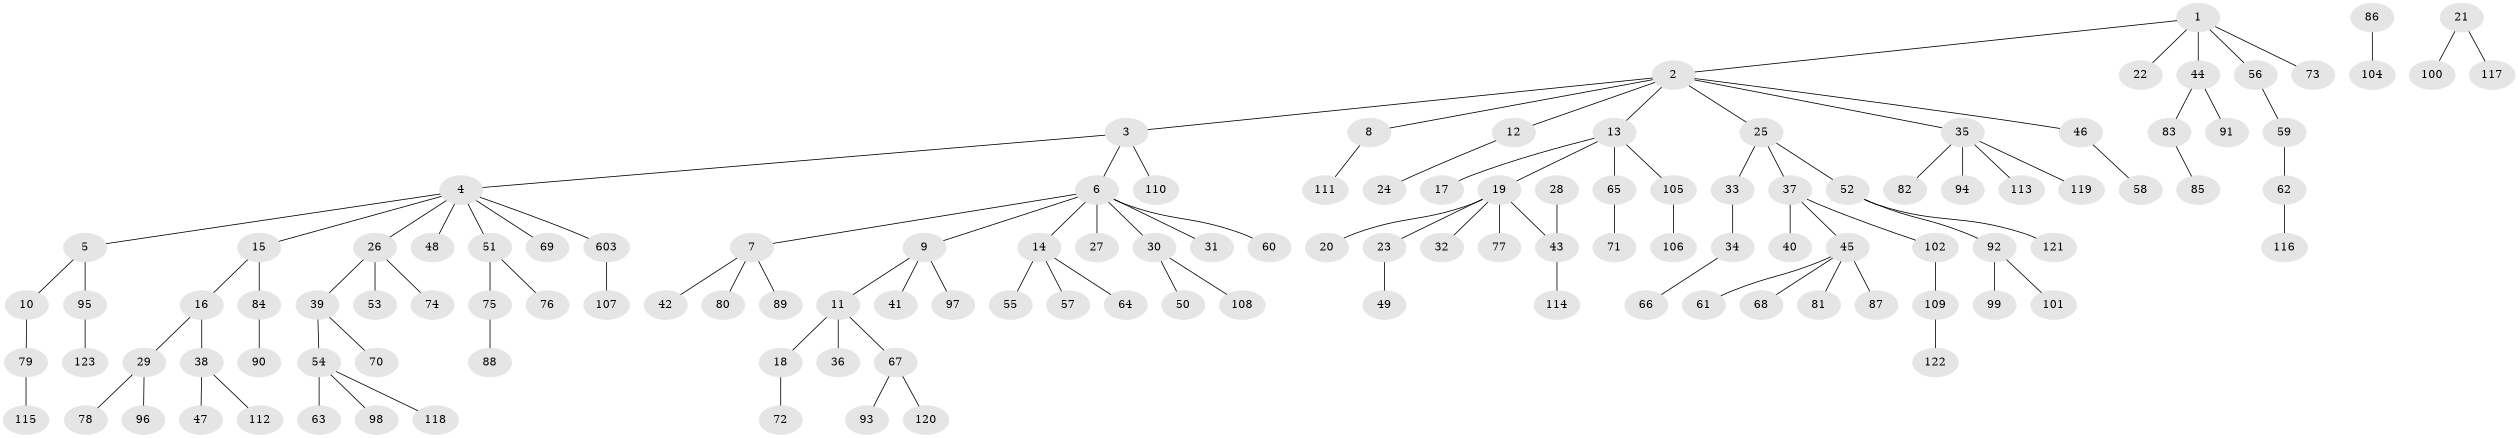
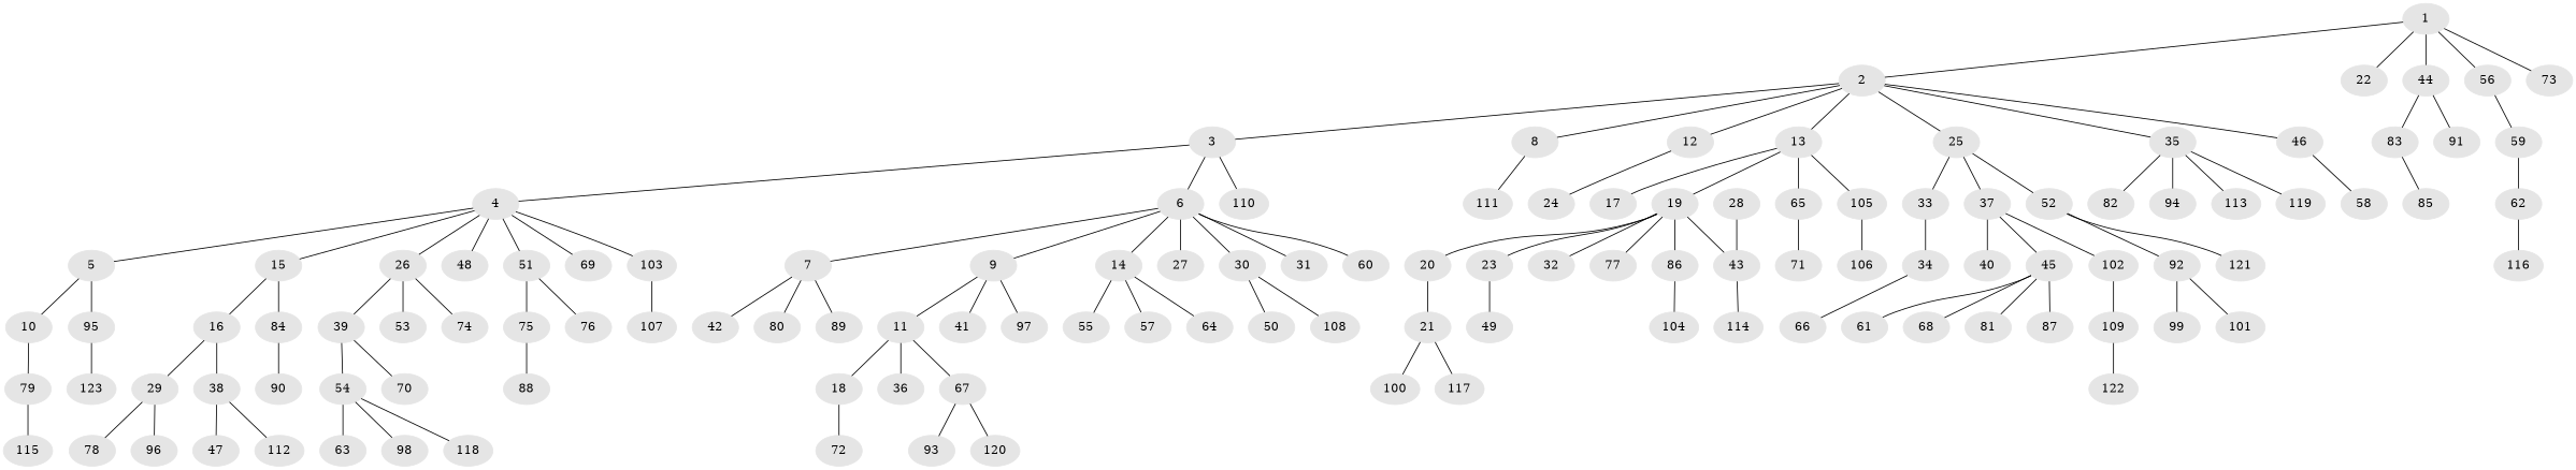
  graph {
    node [color=gray90 style=filled]
    1
    2
    22
    44
    56
    73
    3
    8
    12
    13
    25
    35
    46
    83
    91
    59
    4
    6
    110
    111
    24
    17
    19
    65
    105
    33
    37
    52
    82
    94
    113
    119
    58
    5
    15
    26
    48
    51
    69
-   103 [label=603]
+   103
    7
    9
    14
    27
    30
    31
    60
    10
    95
    16
    84
    39
    53
    74
    75
    76
    107
    79
    123
    42
    80
    89
    11
    41
    97
    55
    57
    64
    50
    108
    18
    36
    67
    115
    72
    93
    120
    20
    23
    32
    77
    86
    43
    71
    106
    29
    38
    90
    78
    96
    47
    112
    21
    49
    28
    104
    100
    117
    34
    40
    45
    102
    92
    121
    54
    70
    114
    66
    61
    68
    81
    87
    109
    63
    98
    118
    85
    88
    99
    101
    62
    116
    122
    1 -- 2
    1 -- 22
    1 -- 44
    1 -- 56
    1 -- 73
    2 -- 3
    2 -- 8
    2 -- 12
    2 -- 13
    2 -- 25
    2 -- 35
    2 -- 46
    44 -- 83
    44 -- 91
    56 -- 59
    3 -- 4
    3 -- 6
    3 -- 110
    8 -- 111
    12 -- 24
    13 -- 17
    13 -- 19
    13 -- 65
    13 -- 105
    25 -- 33
    25 -- 37
    25 -- 52
    35 -- 82
    35 -- 94
    35 -- 113
    35 -- 119
    46 -- 58
    83 -- 85
    59 -- 62
    4 -- 5
    4 -- 15
    4 -- 26
    4 -- 48
    4 -- 51
    4 -- 69
    4 -- 103
    6 -- 7
    6 -- 9
    6 -- 14
    6 -- 27
    6 -- 30
    6 -- 31
    6 -- 60
    19 -- 20
    19 -- 23
    19 -- 32
    19 -- 77
+   19 -- 86
    19 -- 43
    65 -- 71
    105 -- 106
    33 -- 34
    37 -- 40
    37 -- 45
    37 -- 102
    52 -- 92
    52 -- 121
    5 -- 10
    5 -- 95
    15 -- 16
    15 -- 84
    26 -- 39
    26 -- 53
    26 -- 74
    51 -- 75
    51 -- 76
    103 -- 107
    7 -- 42
    7 -- 80
    7 -- 89
    9 -- 11
    9 -- 41
    9 -- 97
    14 -- 55
    14 -- 57
    14 -- 64
    30 -- 50
    30 -- 108
    10 -- 79
    95 -- 123
    16 -- 29
    16 -- 38
    84 -- 90
    39 -- 54
    39 -- 70
    75 -- 88
    79 -- 115
    11 -- 18
    11 -- 36
    11 -- 67
    18 -- 72
    67 -- 93
    67 -- 120
+   20 -- 21
    23 -- 49
    86 -- 104
    43 -- 114
    29 -- 78
    29 -- 96
    38 -- 47
    38 -- 112
    21 -- 100
    21 -- 117
    28 -- 43
    34 -- 66
    45 -- 61
    45 -- 68
    45 -- 81
    45 -- 87
    102 -- 109
    92 -- 99
    92 -- 101
    54 -- 63
    54 -- 98
    54 -- 118
    109 -- 122
    62 -- 116
  }
